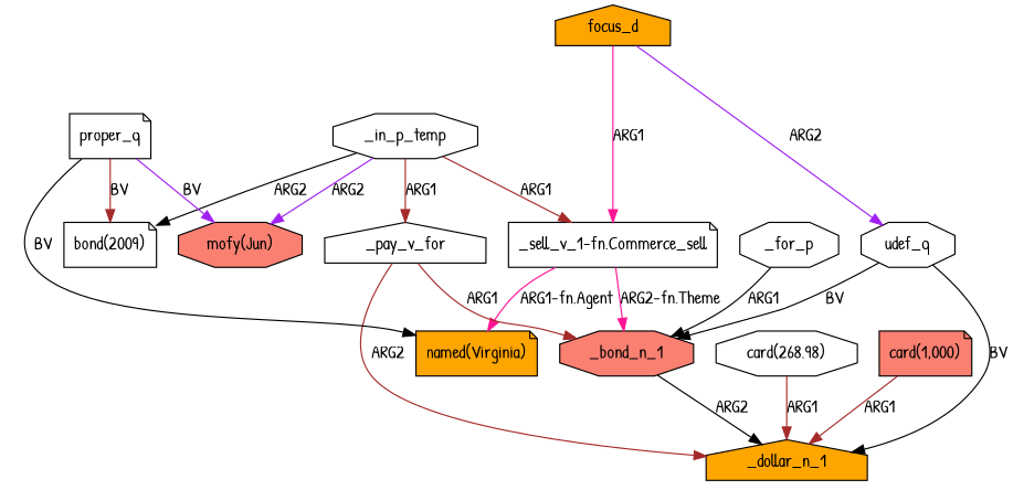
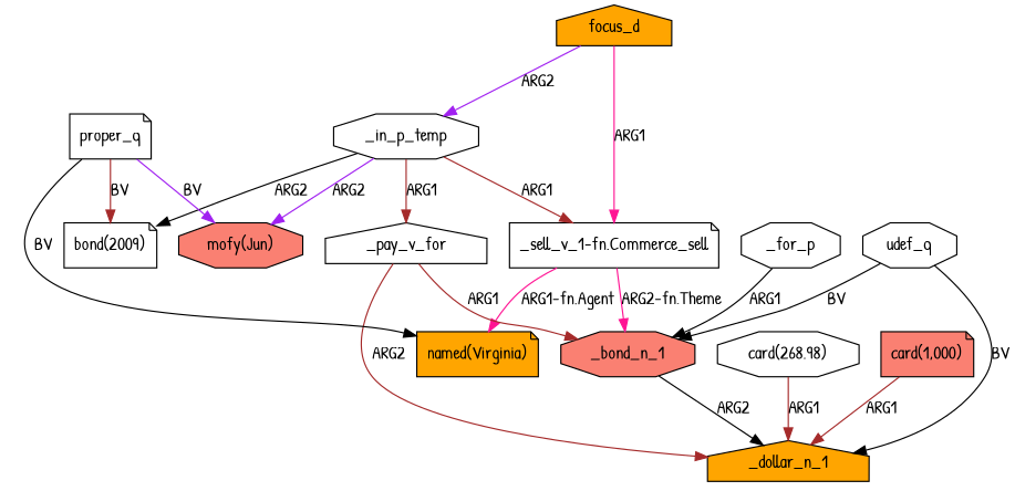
  digraph {
    fontname="Patrick Hand"
    node [fillcolor=white fontname="Patrick Hand" shape=octagon style=filled]
    edge [color=brown fontname="Patrick Hand"]
    "_sell_v_1-fn.Commerce_sell" [shape=note]
    "named(Virginia)" [fillcolor=orange shape=note]
    _bond_n_1 [fillcolor=salmon]
    _dollar_n_1 [fillcolor=orange shape=house]
    focus_d [fillcolor=orange shape=house]
    _in_p_temp
    "mofy(Jun)" [fillcolor=salmon]
    _pay_v_for [shape=house]
    n9 [label="bond(2009)" shape=note]
    _for_p
    proper_q [shape=note]
    "card(268.98)"
    "card(1,000)" [fillcolor=salmon shape=note]
    udef_q
    "_sell_v_1-fn.Commerce_sell" -> "named(Virginia)" [color=deeppink label="ARG1-fn.Agent"]
    "_sell_v_1-fn.Commerce_sell" -> _bond_n_1 [color=deeppink label="ARG2-fn.Theme"]
    _bond_n_1 -> _dollar_n_1 [color=black label=ARG2]
    focus_d -> "_sell_v_1-fn.Commerce_sell" [color=deeppink label=ARG1]
-   focus_d -> udef_q [color=purple label=ARG2]
+   focus_d -> _in_p_temp [color=purple label=ARG2]
    _in_p_temp -> "_sell_v_1-fn.Commerce_sell" [label=ARG1]
    _in_p_temp -> "mofy(Jun)" [color=purple label=ARG2]
    _in_p_temp -> _pay_v_for [label=ARG1]
    _in_p_temp -> n9 [color=black label=ARG2]
    _pay_v_for -> _bond_n_1 [label=ARG1]
    _pay_v_for -> _dollar_n_1 [label=ARG2]
    _for_p -> _bond_n_1 [color=black label=ARG1]
    proper_q -> "named(Virginia)" [color=black label=BV]
    proper_q -> "mofy(Jun)" [color=purple label=BV]
    proper_q -> n9 [label=BV]
    "card(268.98)" -> _dollar_n_1 [label=ARG1]
    "card(1,000)" -> _dollar_n_1 [label=ARG1]
    udef_q -> _bond_n_1 [color=black label=BV]
    udef_q -> _dollar_n_1 [color=black label=BV]
  }
